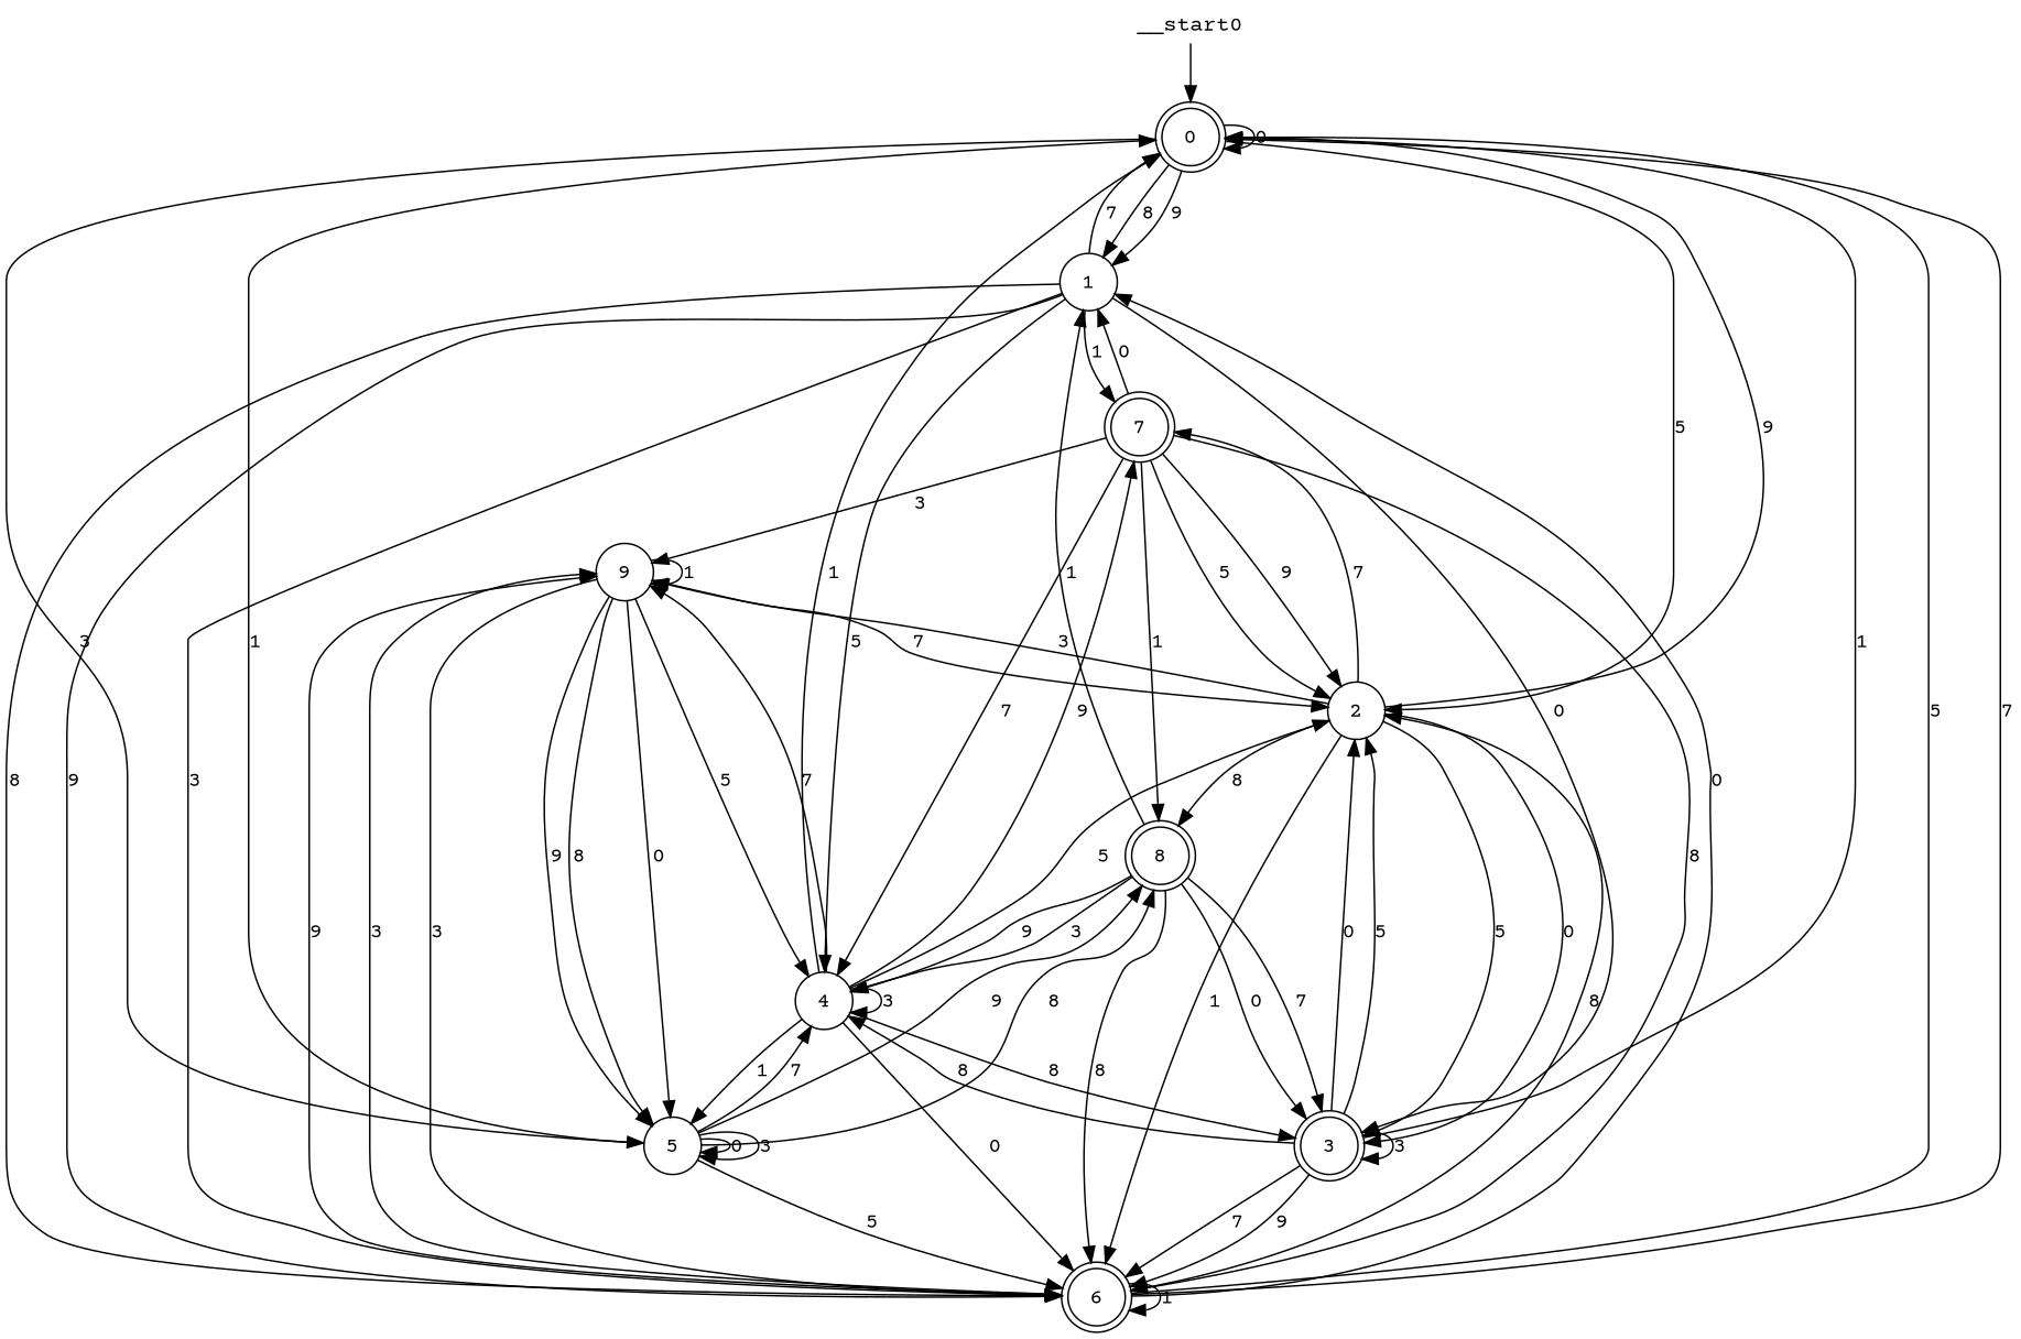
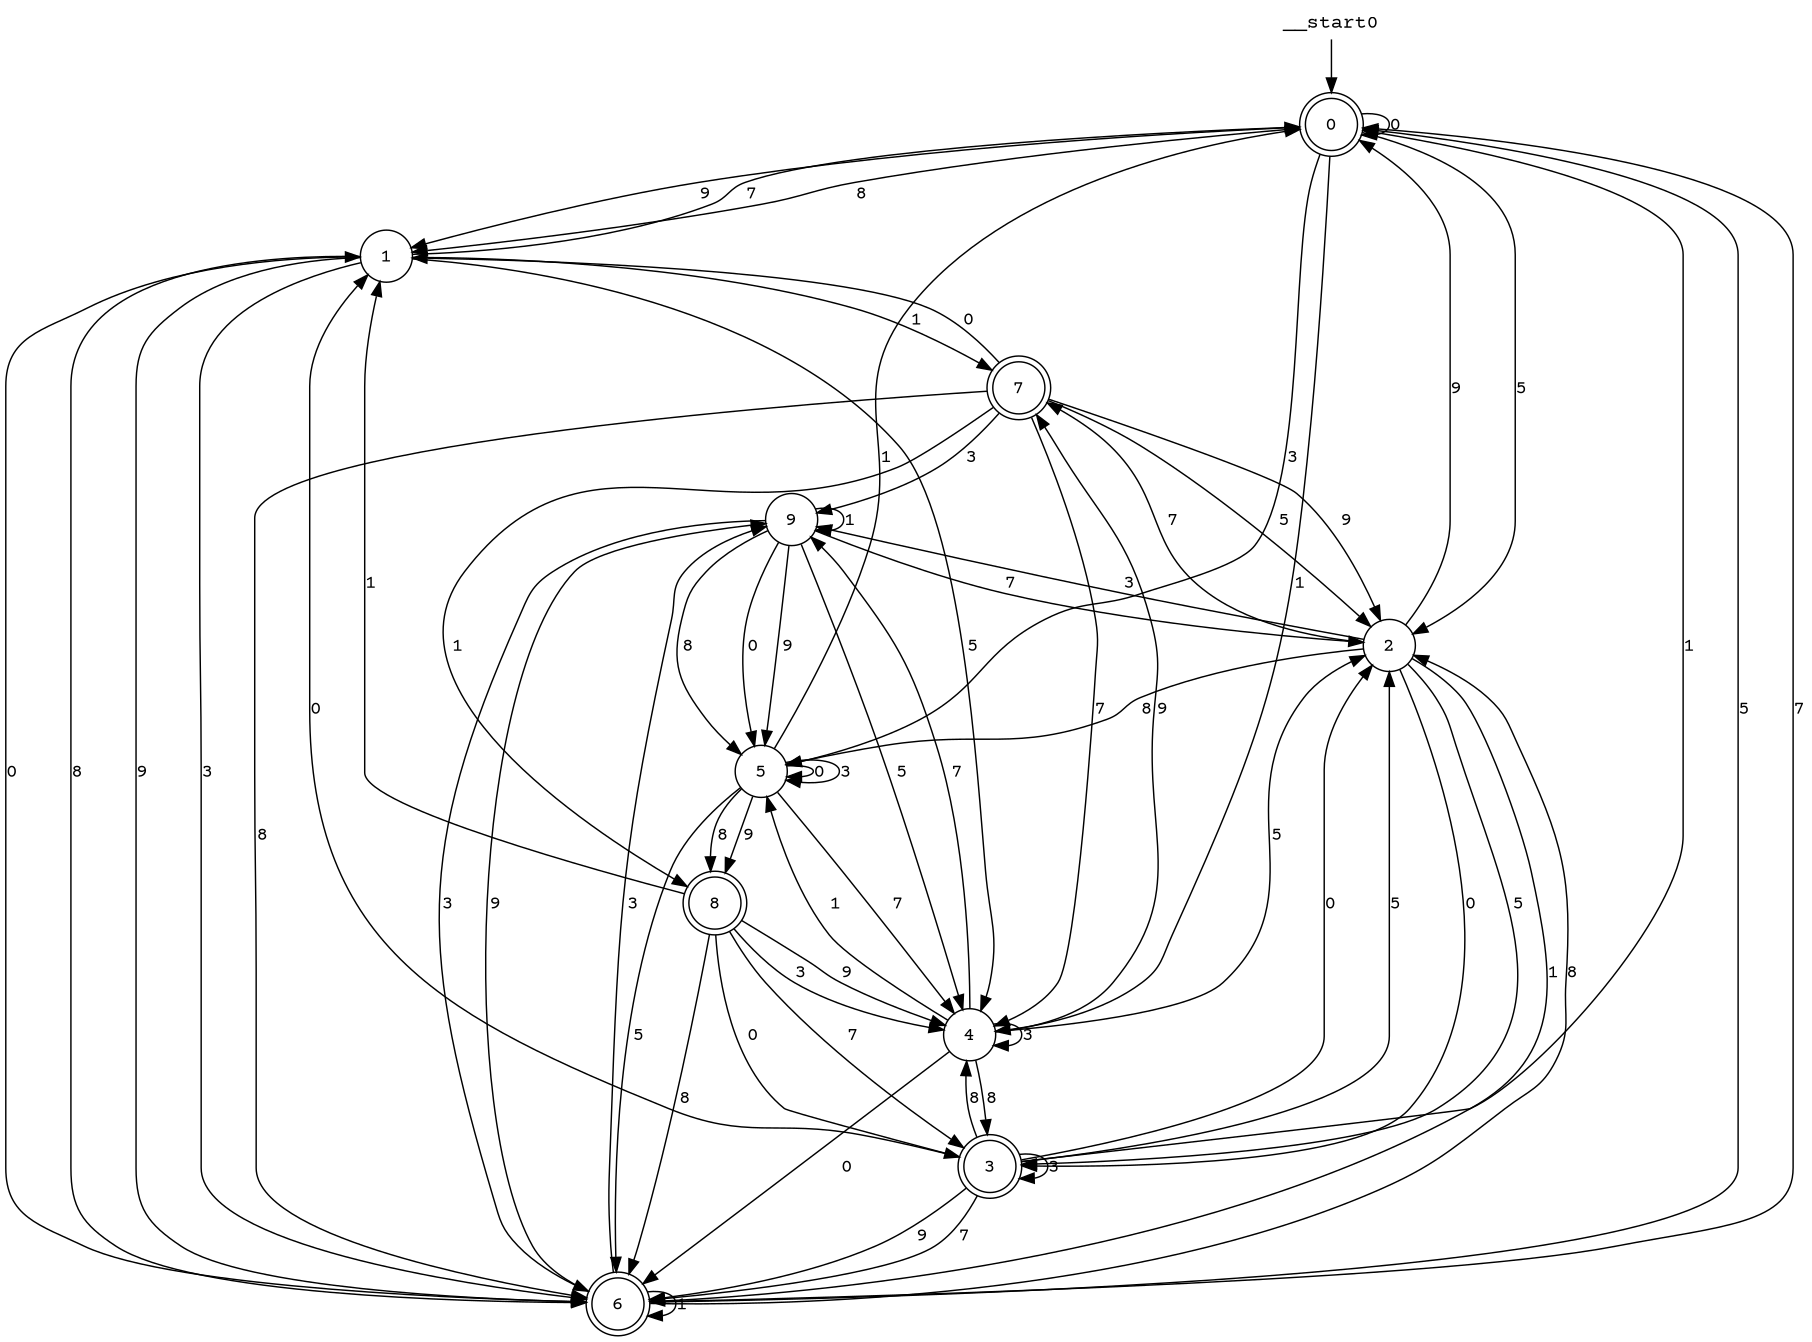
  digraph {
    fontname="Courier Prime"
    node [fontname="Courier Prime" shape=doublecircle]
    edge [fontname="Courier Prime"]
    n1 [label=0]
    n2 [label=1 shape=circle]
    n3 [label=2 shape=circle]
    n4 [label=4 shape=circle]
    n5 [label=5 shape=circle]
    n6 [label=3]
    n7 [label=6]
    n8 [label=7]
    n9 [label=8]
    n10 [label=9 shape=circle]
    __start0 [height=0 shape=none width=0]
    n1 -> n1 [label=0]
    n1 -> n2 [label=8]
    n1 -> n2 [label=9]
    n1 -> n3 [label=5]
-   n4 -> n1 [label=1]
+   n1 -> n4 [label=1]
    n1 -> n5 [label=3]
    n2 -> n1 [label=7]
    n2 -> n4 [label=5]
-   n2 -> n6 [label=0]
+   n6 -> n2 [label=0]
    n2 -> n7 [label=8]
    n2 -> n7 [label=9]
    n2 -> n7 [label=3]
    n2 -> n8 [label=1]
    n3 -> n1 [label=9]
    n3 -> n6 [label=0]
    n3 -> n6 [label=5]
    n3 -> n7 [label=1]
    n3 -> n8 [label=7]
-   n3 -> n9 [label=8]
+   n3 -> n5 [label=8]
    n3 -> n10 [label=3]
    n4 -> n3 [label=5]
    n4 -> n4 [label=3]
    n4 -> n5 [label=1]
    n4 -> n6 [label=8]
    n4 -> n7 [label=0]
    n4 -> n8 [label=9]
    n4 -> n10 [label=7]
    n5 -> n1 [label=1]
    n5 -> n4 [label=7]
    n5 -> n5 [label=0]
    n5 -> n5 [label=3]
    n5 -> n7 [label=5]
    n5 -> n9 [label=8]
    n5 -> n9 [label=9]
    n6 -> n1 [label=1]
    n6 -> n3 [label=0]
    n6 -> n3 [label=5]
    n6 -> n4 [label=8]
    n6 -> n6 [label=3]
    n6 -> n7 [label=9]
    n6 -> n7 [label=7]
    n7 -> n1 [label=5]
    n7 -> n1 [label=7]
    n7 -> n2 [label=0]
    n7 -> n3 [label=8]
    n7 -> n7 [label=1]
    n7 -> n10 [label=9]
    n7 -> n10 [label=3]
    n8 -> n2 [label=0]
    n8 -> n3 [label=5]
    n8 -> n3 [label=9]
    n8 -> n4 [label=7]
    n8 -> n7 [label=8]
    n8 -> n9 [label=1]
    n8 -> n10 [label=3]
    n9 -> n2 [label=1]
    n9 -> n4 [label=9]
    n9 -> n4 [label=3]
    n9 -> n6 [label=0]
    n9 -> n6 [label=7]
    n9 -> n7 [label=8]
    n10 -> n3 [label=7]
    n10 -> n4 [label=5]
    n10 -> n5 [label=8]
    n10 -> n5 [label=0]
    n10 -> n5 [label=9]
    n10 -> n7 [label=3]
    n10 -> n10 [label=1]
    __start0 -> n1
  }
